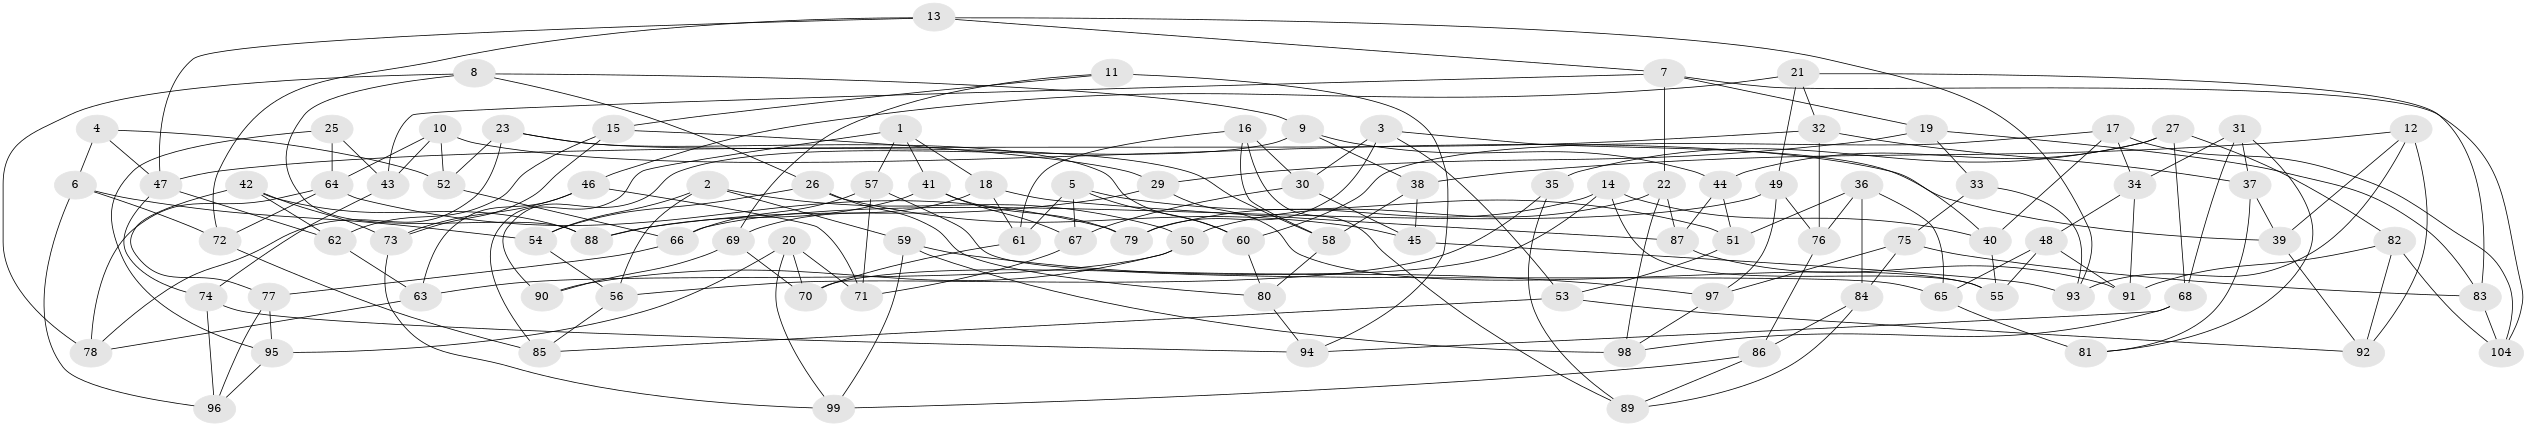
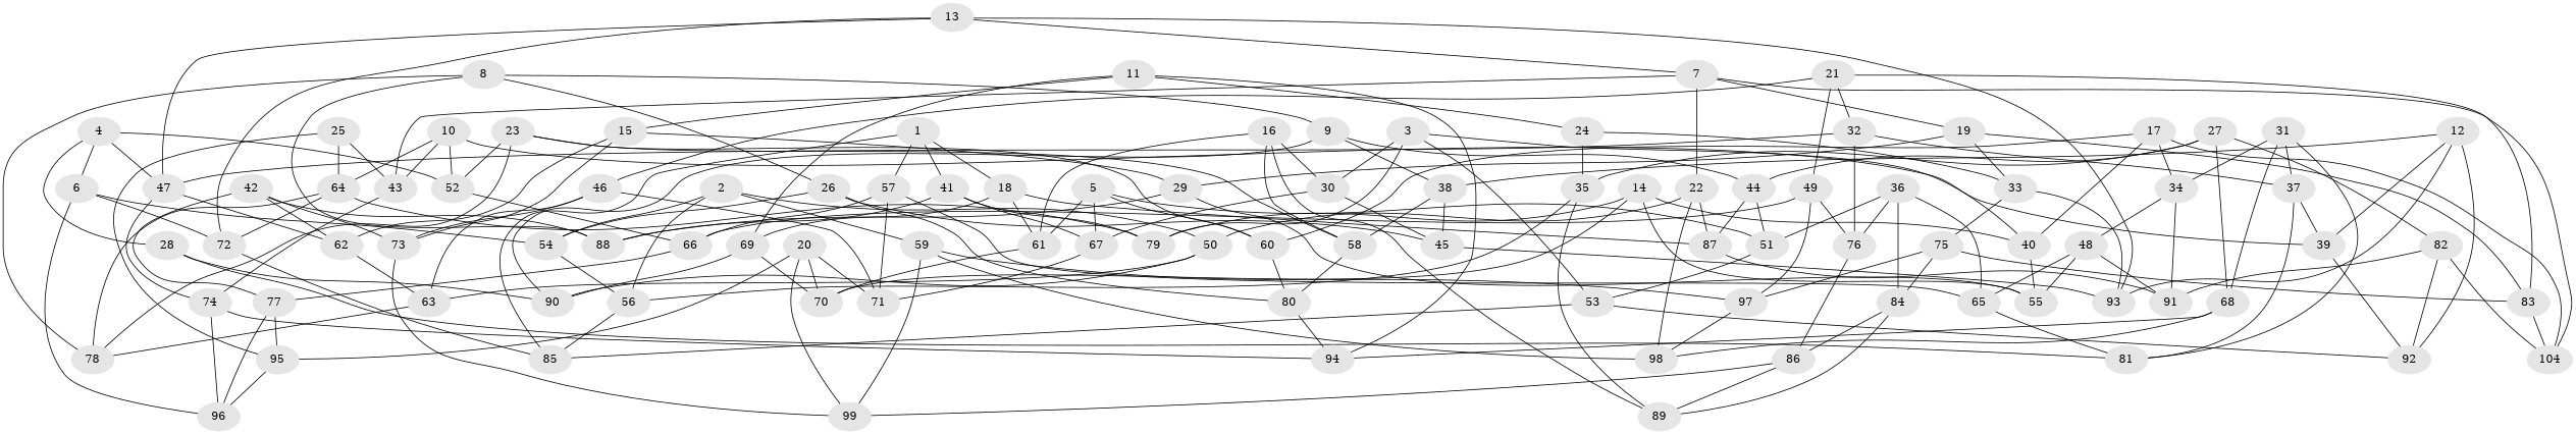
  graph {
    node [color=gray90 style=filled]
    1
    18
    41
    57
    85
    61
    69
    87
    79
    67
    88
    71
    65
    66
    2
    50
    54
    56
    59
    90
    63
    99
    98
    97
    3
    30
    40
    53
    45
    55
    92
    4
    6
+   28
    47
    52
    72
    96
    81
    62
    74
    5
    51
    60
    80
    70
    7
    19
    22
    43
    n51 [label=104]
    29
    33
    83
    8
    9
    26
    78
    38
    44
    58
    10
    39
    64
    11
    15
+   24
    94
    73
    35
    12
    93
    13
    14
    16
    89
    17
    34
    48
    91
    75
    20
    95
    21
    32
    46
    49
    37
    76
    23
    25
    27
    68
    82
    31
    86
    84
    36
    42
    77
    1 -- 18
    1 -- 41
    1 -- 57
    1 -- 85
    18 -- 61
    18 -- 69
    18 -- 87
    41 -- 79
    41 -- 67
    41 -- 88
    57 -- 71
    57 -- 65
    57 -- 66
    61 -- 70
    69 -- 90
    69 -- 70
    87 -- 91
    67 -- 71
    65 -- 81
    66 -- 77
    2 -- 50
    2 -- 54
    2 -- 56
    2 -- 59
    50 -- 90
    50 -- 63
    54 -- 56
    56 -- 85
    59 -- 99
    59 -- 98
    59 -- 97
    63 -- 78
    97 -- 98
    3 -- 79
    3 -- 30
    3 -- 40
    3 -- 53
    30 -- 67
    30 -- 45
    40 -- 55
    53 -- 85
    53 -- 92
    45 -- 93
    4 -- 6
+   4 -- 28
    4 -- 47
    4 -- 52
    6 -- 54
    6 -- 72
    6 -- 96
+   28 -- 90
+   28 -- 81
    47 -- 62
    47 -- 74
    52 -- 66
    72 -- 85
    62 -- 63
    74 -- 96
    74 -- 94
    5 -- 61
    5 -- 67
    5 -- 51
    5 -- 60
    51 -- 53
    60 -- 80
    80 -- 94
    7 -- 19
    7 -- 22
    7 -- 43
    7 -- n51
    19 -- 29
    19 -- 33
    19 -- 83
    22 -- 87
    22 -- 50
    22 -- 98
    43 -- 74
    29 -- 88
    29 -- 55
    33 -- 93
    33 -- 75
    83 -- n51
    8 -- 88
    8 -- 9
    8 -- 26
    8 -- 78
    9 -- 90
    9 -- 38
    9 -- 44
    26 -- 54
    26 -- 45
    26 -- 80
    38 -- 45
    38 -- 58
    44 -- 87
    44 -- 51
    58 -- 80
    10 -- 52
    10 -- 43
    10 -- 39
    10 -- 64
    39 -- 92
    64 -- 79
    64 -- 72
    64 -- 78
    11 -- 69
    11 -- 15
+   11 -- 24
    11 -- 94
    15 -- 62
    15 -- 29
    15 -- 73
+   24 -- 33
+   24 -- 35
    73 -- 99
    35 -- 56
    35 -- 89
    12 -- 92
    12 -- 38
    12 -- 39
    12 -- 93
    13 -- 47
    13 -- 72
    13 -- 7
    13 -- 93
    14 -- 79
    14 -- 40
    14 -- 55
    14 -- 70
    16 -- 61
    16 -- 30
    16 -- 58
    16 -- 89
    17 -- 40
    17 -- 60
    17 -- n51
    17 -- 34
    34 -- 48
    34 -- 91
    48 -- 65
    48 -- 55
    48 -- 91
    75 -- 97
    75 -- 83
    75 -- 84
    20 -- 71
    20 -- 99
    20 -- 70
    20 -- 95
    95 -- 96
    21 -- 83
    21 -- 32
    21 -- 46
    21 -- 49
    32 -- 47
    32 -- 37
    32 -- 76
    46 -- 71
    46 -- 63
    46 -- 73
    49 -- 66
    49 -- 97
    49 -- 76
    37 -- 81
    37 -- 39
    76 -- 86
    23 -- 52
    23 -- 60
    23 -- 78
    23 -- 58
    25 -- 43
    25 -- 64
    25 -- 95
    27 -- 44
    27 -- 35
    27 -- 68
    27 -- 82
    68 -- 98
    68 -- 94
    82 -- 92
    82 -- n51
    82 -- 91
    31 -- 81
    31 -- 34
    31 -- 37
    31 -- 68
    86 -- 99
    86 -- 89
    84 -- 89
    84 -- 86
    36 -- 65
    36 -- 51
    36 -- 76
    36 -- 84
    42 -- 88
    42 -- 62
    42 -- 73
    42 -- 77
    77 -- 96
    77 -- 95
  }
